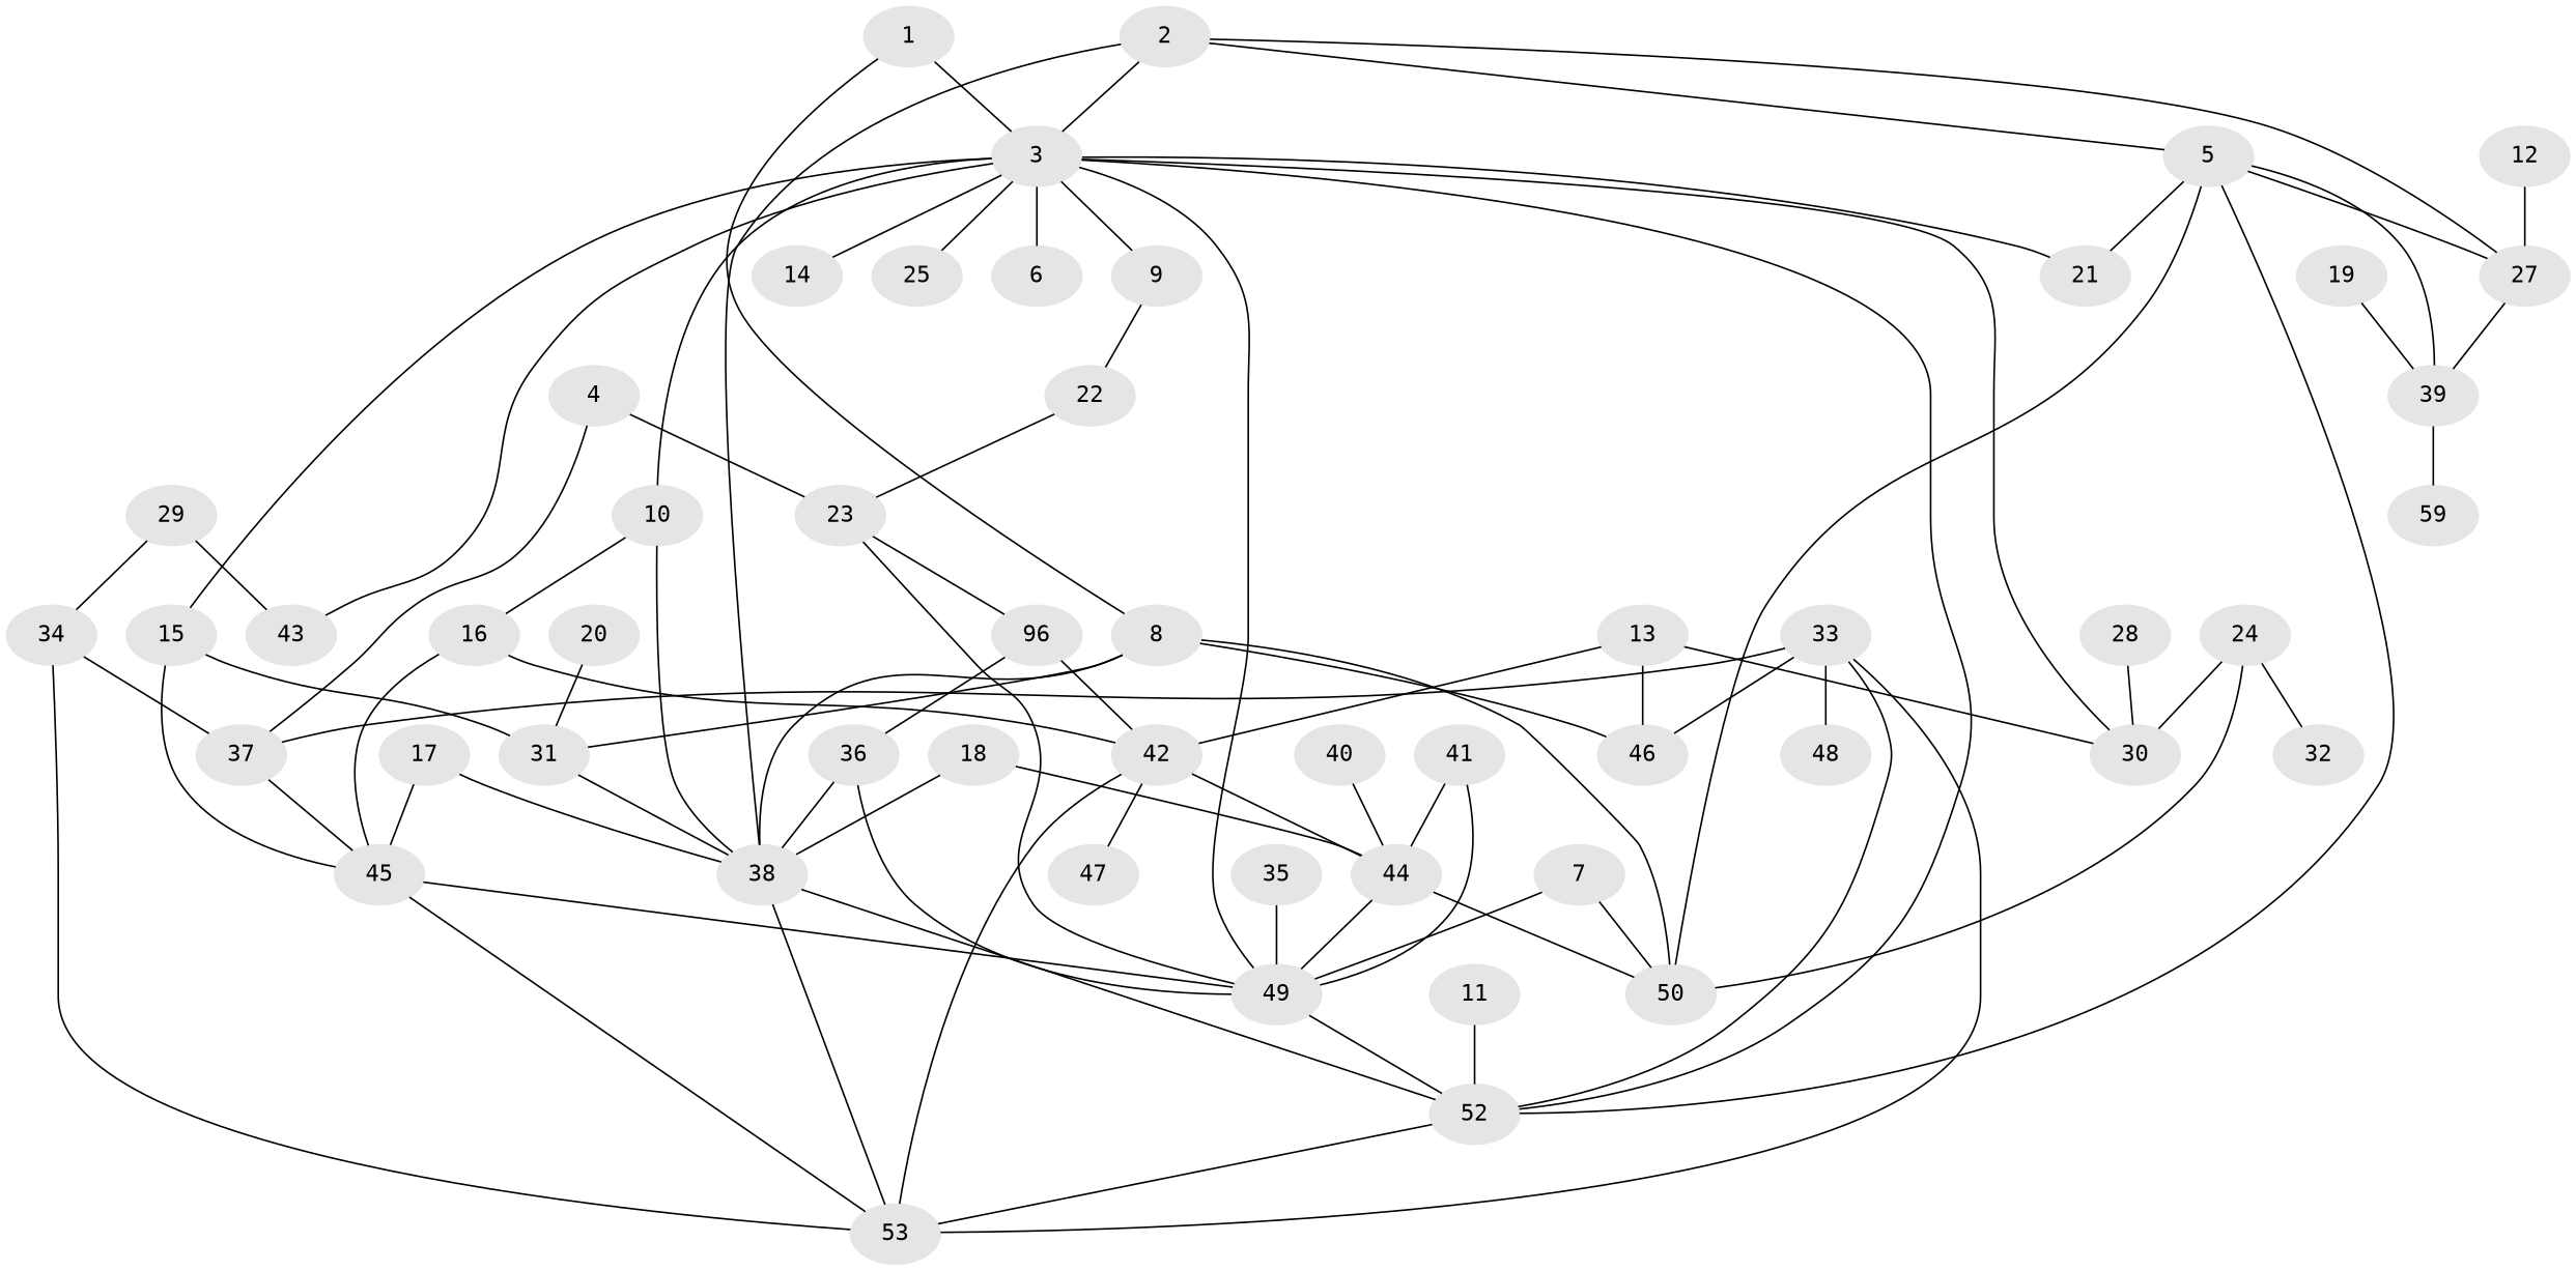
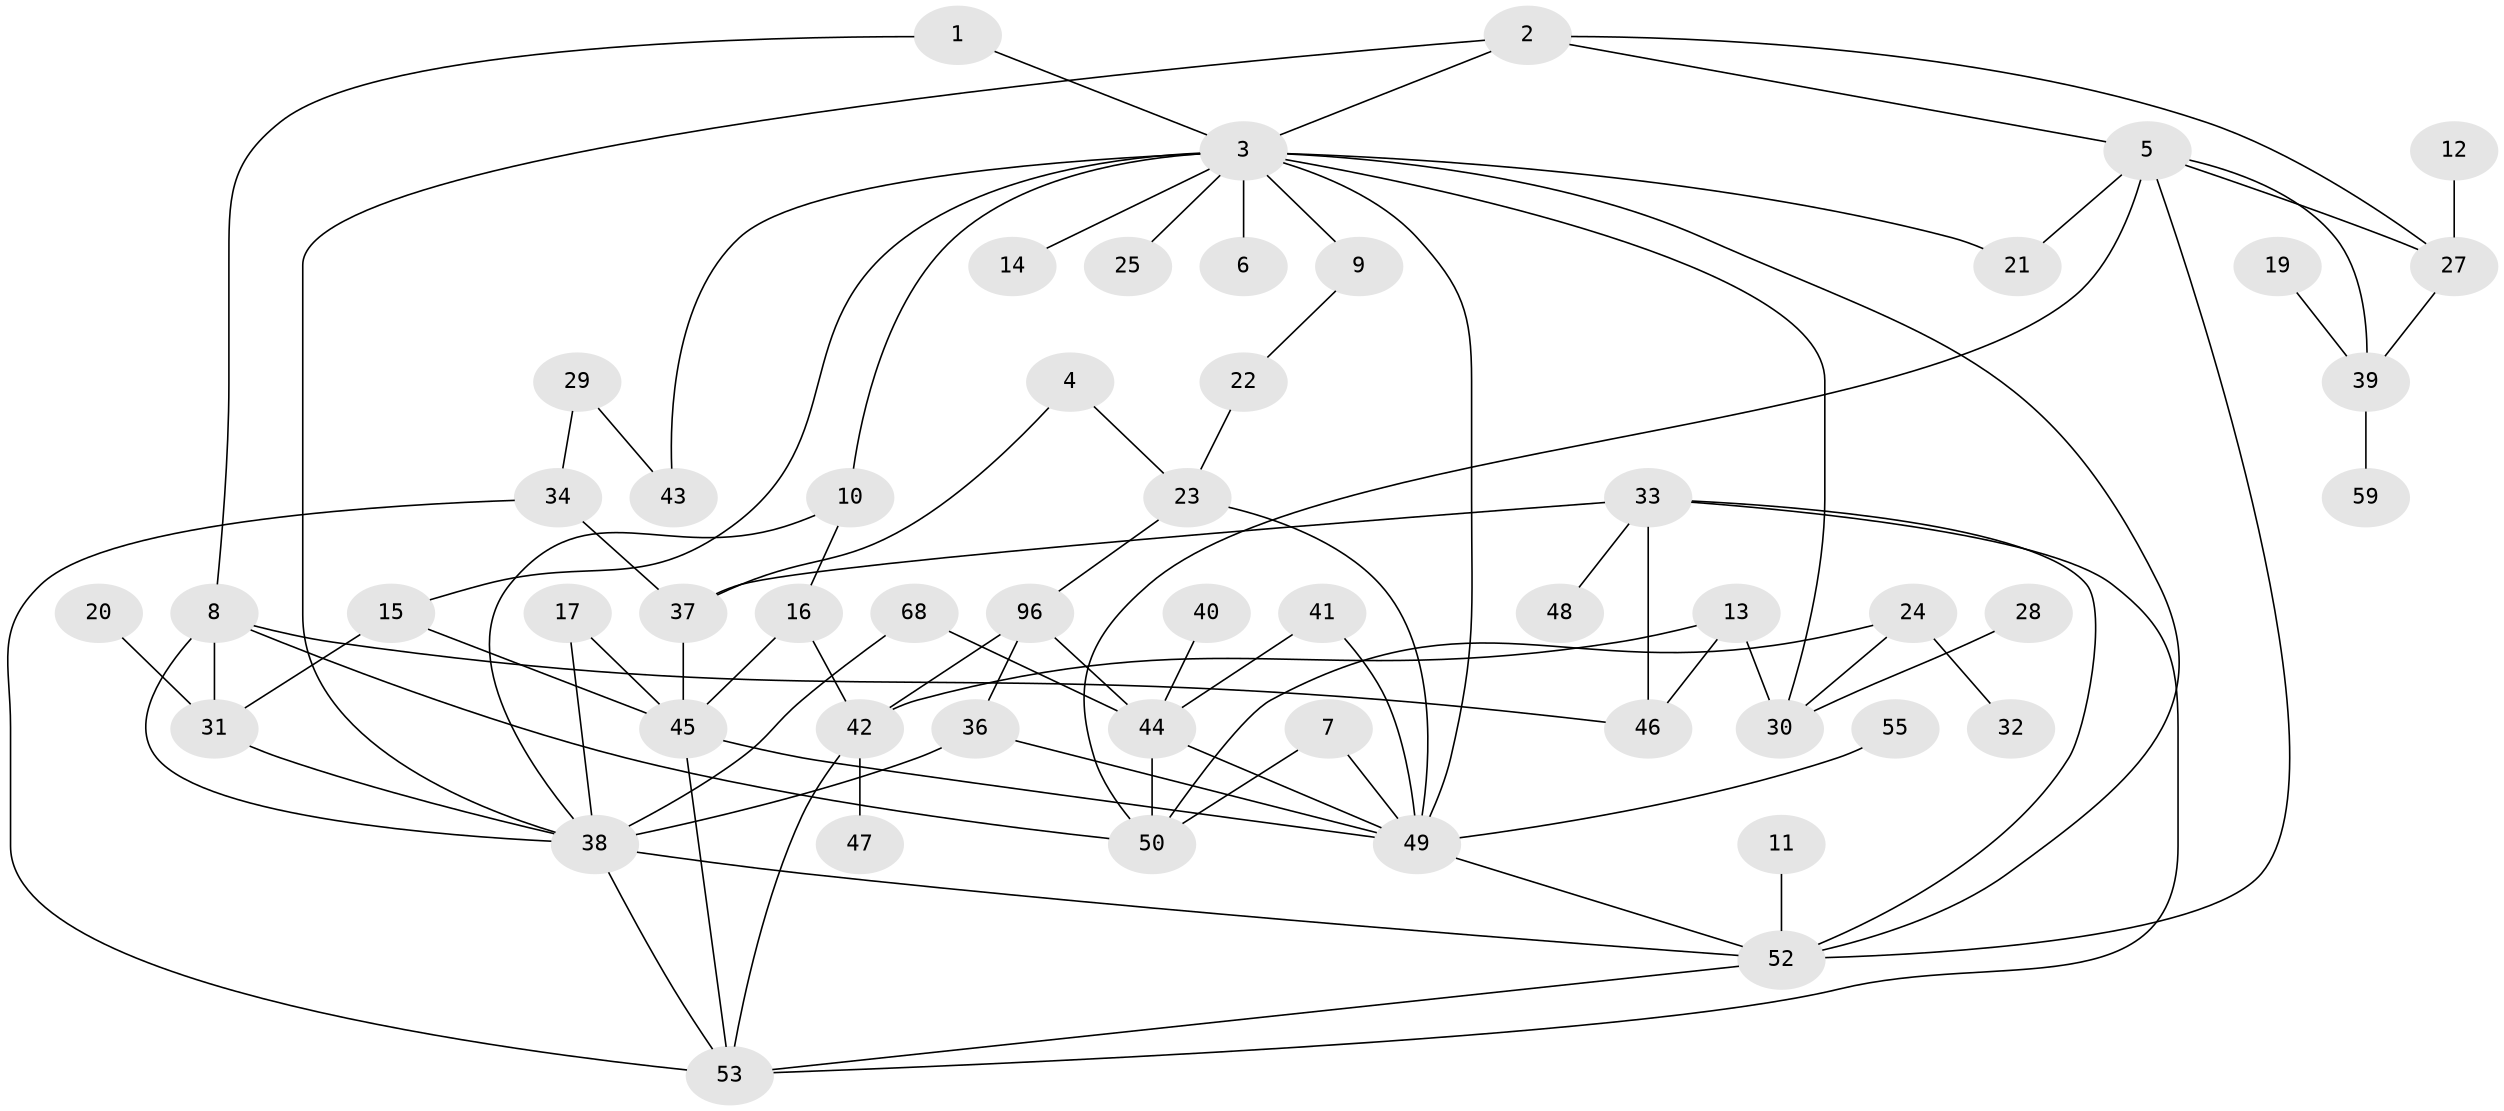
  graph {
    fontname="DejaVu Sans Mono"
    node [color=gray90 fontname="DejaVu Sans Mono" style=filled]
    edge [fontname="DejaVu Sans Mono" weight=1.0]
    1
    3
    8
    6
    10
    14
    15
    21
    25
    30
    43
    49
    52
    9
    38
    50
    31
    46
    2
    5
    27
    39
    53
    16
    45
    22
    23
    4
    37
    n30 [label=96]
    n31 [label=59]
    7
    42
    11
    12
    13
    44
    47
    17
-   18
+   18 [label=68]
    19
    20
    36
    24
    32
    28
    29
    34
    33
    48
-   35
+   35 [label=55]
    40
    41
    1 -- 3
    1 -- 8
    3 -- 6
    3 -- 10
    3 -- 14
    3 -- 15
    3 -- 21
    3 -- 25
    3 -- 30
    3 -- 43
    3 -- 49
    3 -- 52
    3 -- 9
    8 -- 38
    8 -- 50
    8 -- 31
    8 -- 46
    10 -- 38
    10 -- 16
    15 -- 31
    15 -- 45
    49 -- 52
    52 -- 53
    9 -- 22
    38 -- 52
    38 -- 53
    31 -- 38
    2 -- 3
    2 -- 38
    2 -- 5
    2 -- 27
    5 -- 21
    5 -- 52
    5 -- 50
    5 -- 27
    5 -- 39
    27 -- 39
    39 -- n31
    16 -- 45
    16 -- 42
    45 -- 49
    45 -- 53
    22 -- 23
    23 -- 49
    23 -- n30
    4 -- 23
    4 -- 37
    37 -- 45
    n30 -- 42
    n30 -- 36
    7 -- 49
    7 -- 50
    42 -- 53
-   42 -- 44 [weight=2.0]
+   n30 -- 44 [weight=2.0]
    42 -- 47
    11 -- 52
    12 -- 27
    13 -- 30
    13 -- 46
    13 -- 42
    44 -- 49
    44 -- 50
    17 -- 38
    17 -- 45
    18 -- 38
    18 -- 44
    19 -- 39
    20 -- 31
    36 -- 49
    36 -- 38
    24 -- 30
    24 -- 50
    24 -- 32
    28 -- 30
    29 -- 43
    29 -- 34
    34 -- 53
    34 -- 37
    33 -- 52
    33 -- 46
    33 -- 53
    33 -- 37
    33 -- 48
    35 -- 49
    40 -- 44
    41 -- 49
    41 -- 44
  }
